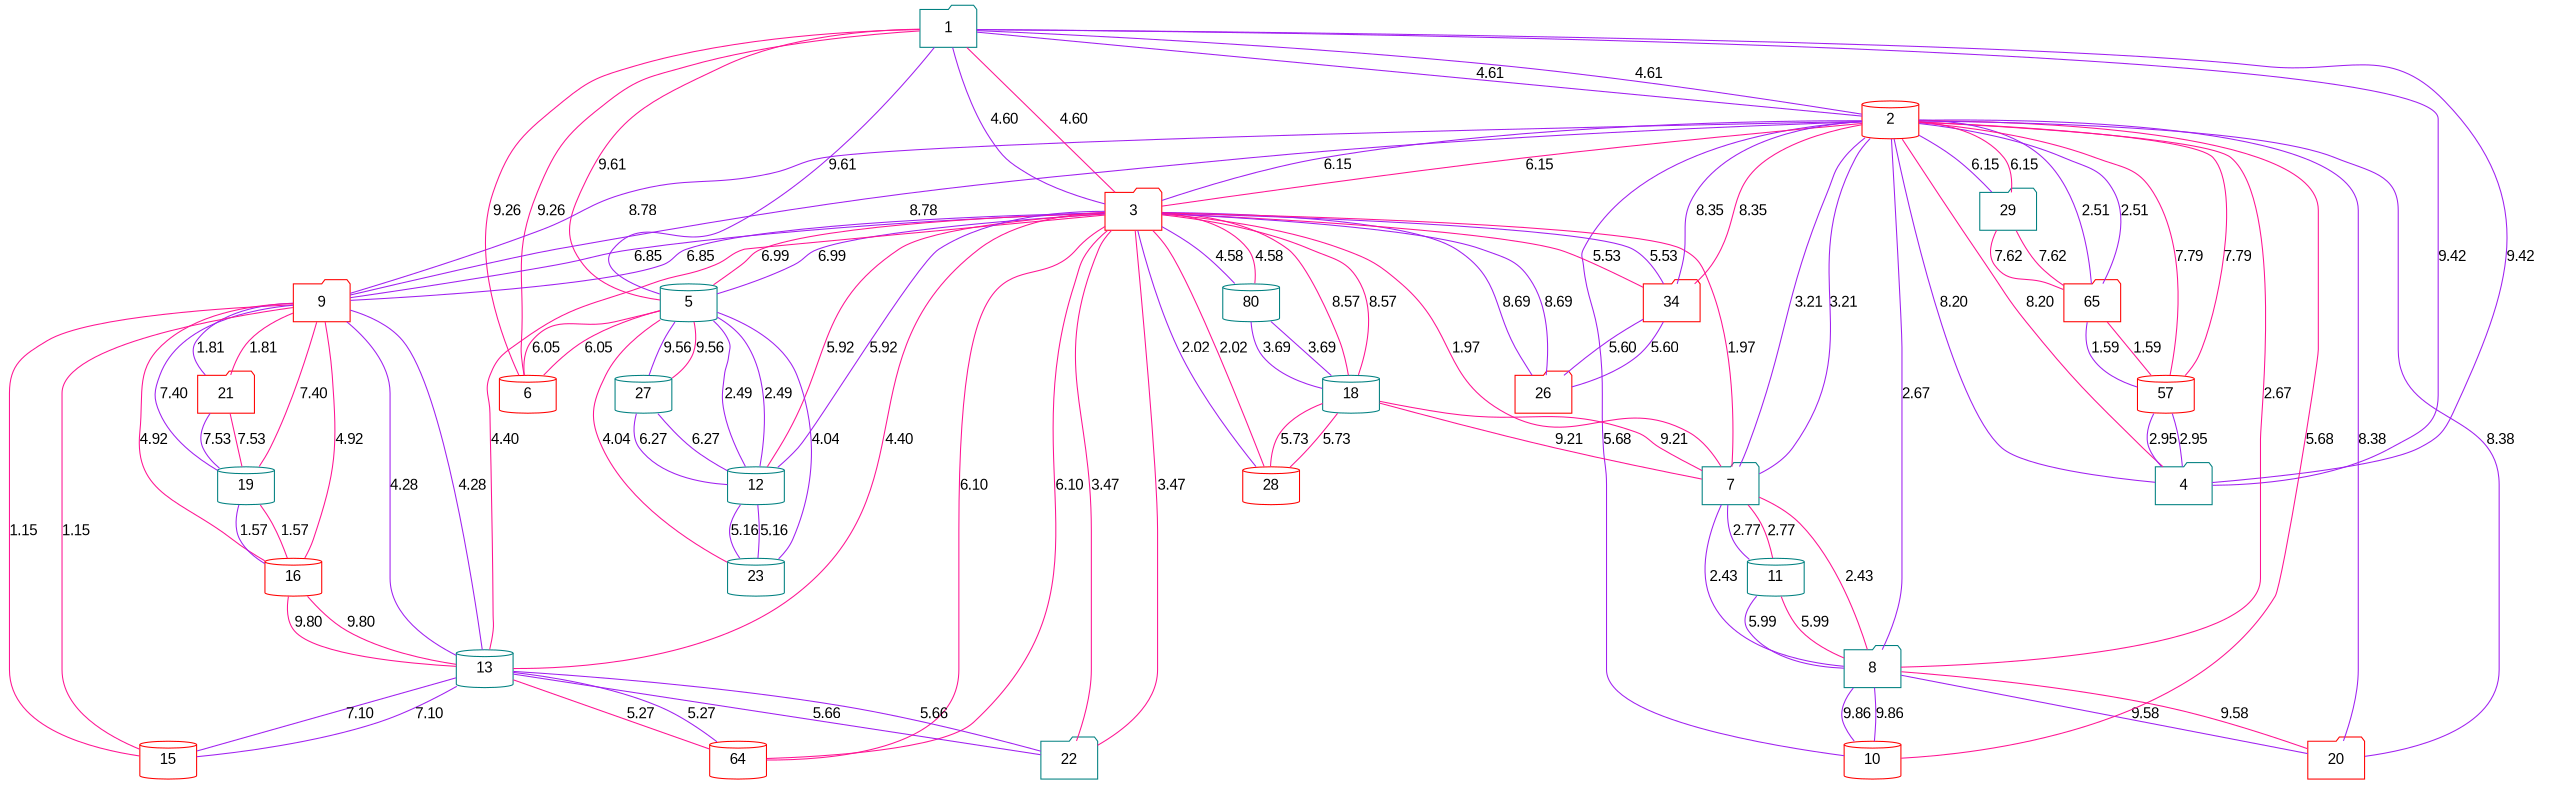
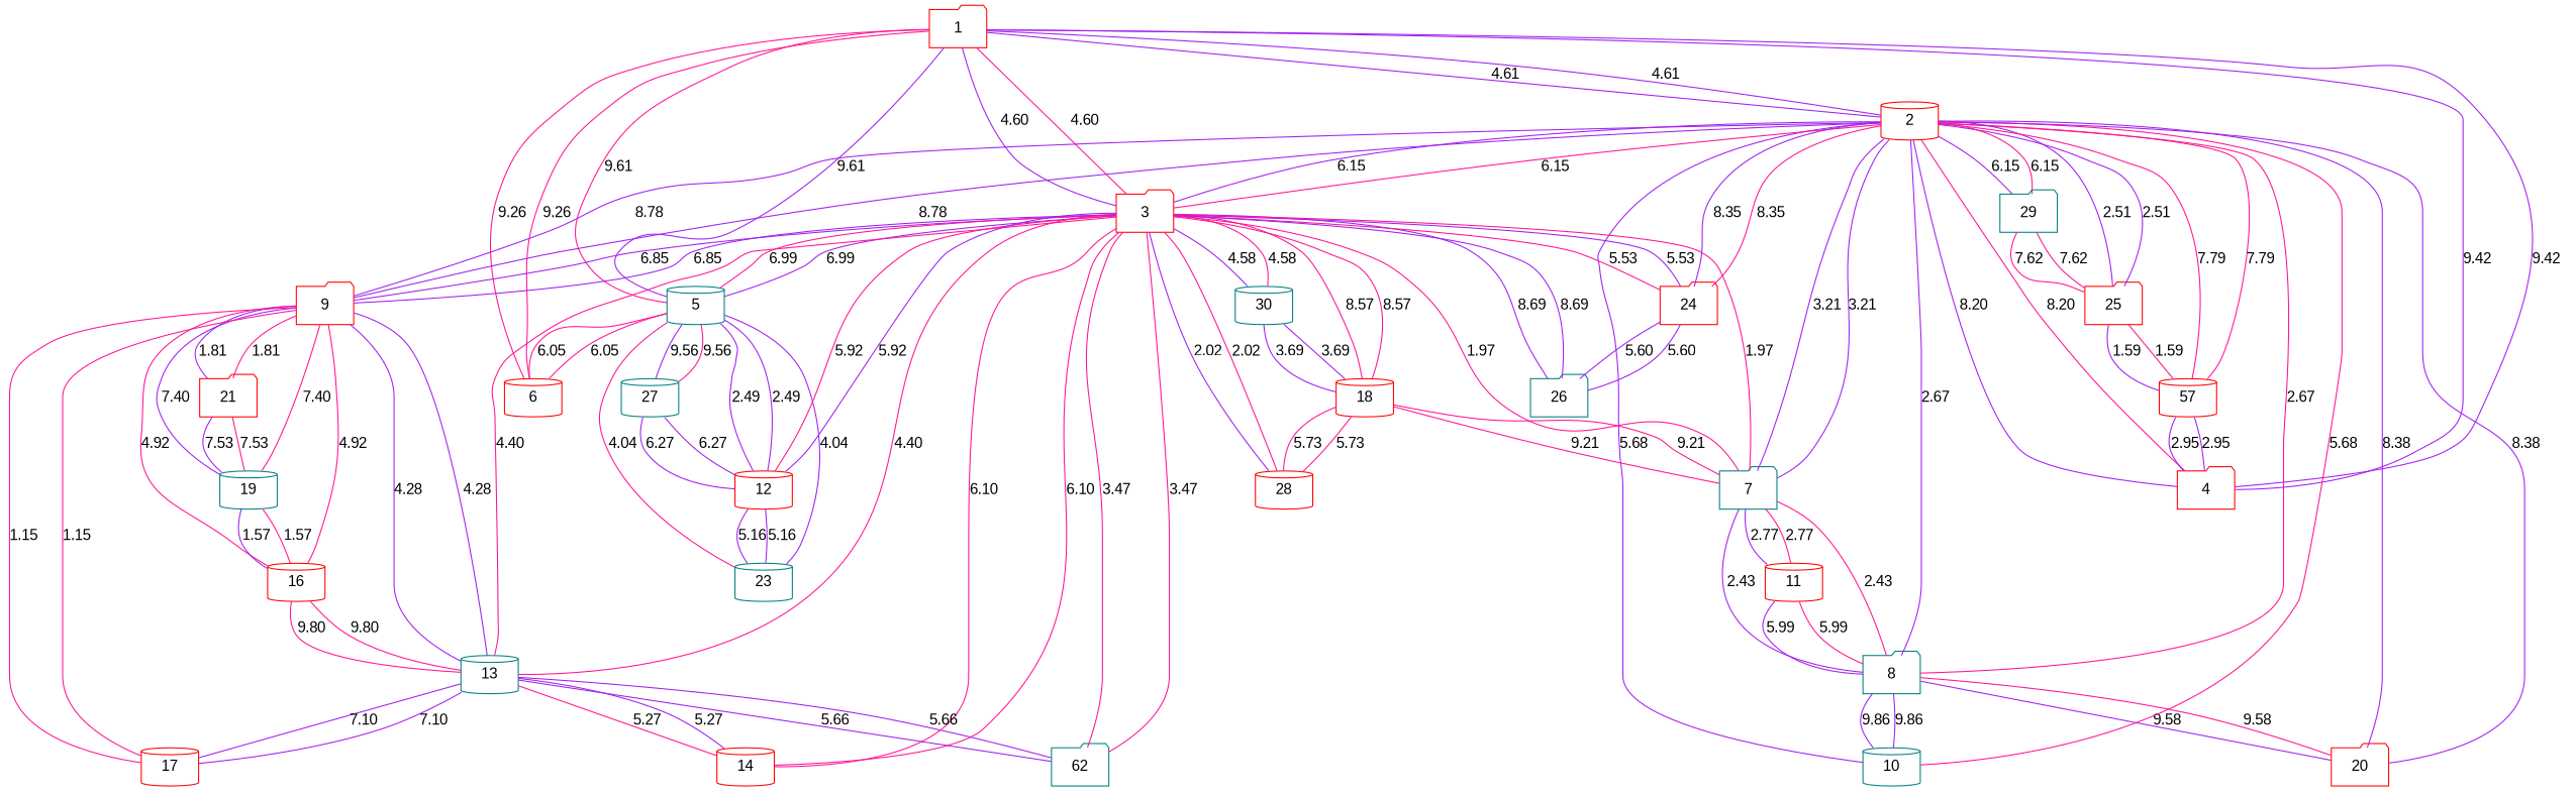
  graph {
    fontname="Liberation Sans"
    node [color=red fontname="Liberation Sans" shape=cylinder]
    edge [color=purple fontname="Liberation Sans"]
-   1 [color=teal shape=folder]
+   1 [shape=folder]
    2
    3 [shape=folder]
-   4 [color=teal shape=folder]
+   4 [shape=folder]
    5 [color=teal]
    6
    7 [color=teal shape=folder]
    8 [color=teal shape=folder]
    9 [shape=folder]
-   10
+   10 [color=teal]
    n11 [label=57]
    20 [shape=folder]
-   24 [shape=folder label=34]
-   25 [shape=folder label=65]
+   24 [shape=folder]
+   25 [shape=folder]
    29 [color=teal shape=folder]
-   12 [color=teal]
+   12
    13 [color=teal]
-   14 [label=64]
-   18 [color=teal]
-   22 [color=teal shape=folder]
-   26 [shape=folder]
+   14
+   18
+   22 [color=teal shape=folder label=62]
+   26 [color=teal shape=folder]
    28
-   30 [color=teal label=80]
+   30 [color=teal]
    23 [color=teal]
    27 [color=teal]
-   11 [color=teal]
-   15
+   11
+   15 [label=17]
    16
    19 [color=teal]
    21 [shape=folder]
    1 -- 2 [label=4.61]
    1 -- 3 [label=4.60]
    1 -- 4 [label=9.42]
    1 -- 5 [color=deeppink label=9.61]
    1 -- 6 [color=deeppink label=9.26]
    2 -- 1 [label=4.61]
    2 -- 3 [label=6.15]
    2 -- 4 [label=8.20]
    2 -- 7 [label=3.21]
    2 -- 8 [color=deeppink label=2.67]
    2 -- 9 [label=8.78]
    2 -- 10 [label=5.68]
    2 -- n11 [color=deeppink label=7.79]
    2 -- 20 [label=8.38]
    2 -- 24 [color=deeppink label=8.35]
    2 -- 25 [label=2.51]
    2 -- 29 [label=6.15]
    3 -- 1 [color=deeppink label=4.60]
    3 -- 2 [color=deeppink label=6.15]
    3 -- 5 [label=6.99]
    3 -- 7 [color=deeppink label=1.97]
    3 -- 9 [label=6.85]
    3 -- 24 [label=5.53]
    3 -- 12 [color=deeppink label=5.92]
    3 -- 13 [color=deeppink label=4.40]
    3 -- 14 [color=deeppink label=6.10]
    3 -- 18 [color=deeppink label=8.57]
    3 -- 22 [color=deeppink label=3.47]
    3 -- 26 [label=8.69]
    3 -- 28 [color=deeppink label=2.02]
    3 -- 30 [label=4.58]
    4 -- 1 [label=9.42]
    4 -- 2 [color=deeppink label=8.20]
    4 -- n11 [label=2.95]
    5 -- 1 [label=9.61]
    5 -- 3 [color=deeppink label=6.99]
    5 -- 6 [color=deeppink label=6.05]
    5 -- 12 [label=2.49]
    5 -- 23 [label=4.04]
    5 -- 27 [label=9.56]
    6 -- 1 [color=deeppink label=9.26]
    6 -- 5 [color=deeppink label=6.05]
    7 -- 2 [label=3.21]
    7 -- 3 [color=deeppink label=1.97]
    7 -- 8 [label=2.43]
    7 -- 18 [color=deeppink label=9.21]
    7 -- 11 [label=2.77]
    8 -- 2 [label=2.67]
    8 -- 7 [color=deeppink label=2.43]
    8 -- 10 [label=9.86]
    8 -- 20 [label=9.58]
    8 -- 11 [label=5.99]
    9 -- 2 [label=8.78]
    9 -- 3 [label=6.85]
    9 -- 13 [label=4.28]
    9 -- 15 [color=deeppink label=1.15]
    9 -- 16 [color=deeppink label=4.92]
    9 -- 19 [label=7.40]
    9 -- 21 [label=1.81]
    10 -- 2 [color=deeppink label=5.68]
    10 -- 8 [label=9.86]
    n11 -- 2 [color=deeppink label=7.79]
    n11 -- 4 [label=2.95]
    n11 -- 25 [color=deeppink label=1.59]
    20 -- 2 [label=8.38]
    20 -- 8 [color=deeppink label=9.58]
    24 -- 2 [label=8.35]
    24 -- 3 [color=deeppink label=5.53]
    24 -- 26 [label=5.60]
    25 -- 2 [label=2.51]
    25 -- n11 [label=1.59]
    25 -- 29 [color=deeppink label=7.62]
    29 -- 2 [color=deeppink label=6.15]
    29 -- 25 [color=deeppink label=7.62]
    12 -- 3 [label=5.92]
    12 -- 5 [label=2.49]
    12 -- 23 [label=5.16]
    12 -- 27 [label=6.27]
    13 -- 3 [color=deeppink label=4.40]
    13 -- 9 [label=4.28]
    13 -- 14 [color=deeppink label=5.27]
    13 -- 22 [label=5.66]
    13 -- 15 [label=7.10]
    13 -- 16 [color=deeppink label=9.80]
    14 -- 3 [color=deeppink label=6.10]
    14 -- 13 [label=5.27]
    18 -- 3 [color=deeppink label=8.57]
    18 -- 7 [color=deeppink label=9.21]
    18 -- 28 [color=deeppink label=5.73]
    18 -- 30 [label=3.69]
    22 -- 3 [color=deeppink label=3.47]
    22 -- 13 [label=5.66]
    26 -- 3 [label=8.69]
    26 -- 24 [label=5.60]
    28 -- 3 [label=2.02]
    28 -- 18 [color=deeppink label=5.73]
    30 -- 3 [color=deeppink label=4.58]
    30 -- 18 [label=3.69]
    23 -- 5 [color=deeppink label=4.04]
    23 -- 12 [label=5.16]
    27 -- 5 [color=deeppink label=9.56]
    27 -- 12 [label=6.27]
    11 -- 7 [color=deeppink label=2.77]
    11 -- 8 [color=deeppink label=5.99]
    15 -- 9 [color=deeppink label=1.15]
    15 -- 13 [label=7.10]
    16 -- 9 [color=deeppink label=4.92]
    16 -- 13 [color=deeppink label=9.80]
    16 -- 19 [color=deeppink label=1.57]
    19 -- 9 [color=deeppink label=7.40]
    19 -- 16 [label=1.57]
    19 -- 21 [color=deeppink label=7.53]
    21 -- 9 [color=deeppink label=1.81]
    21 -- 19 [label=7.53]
  }
